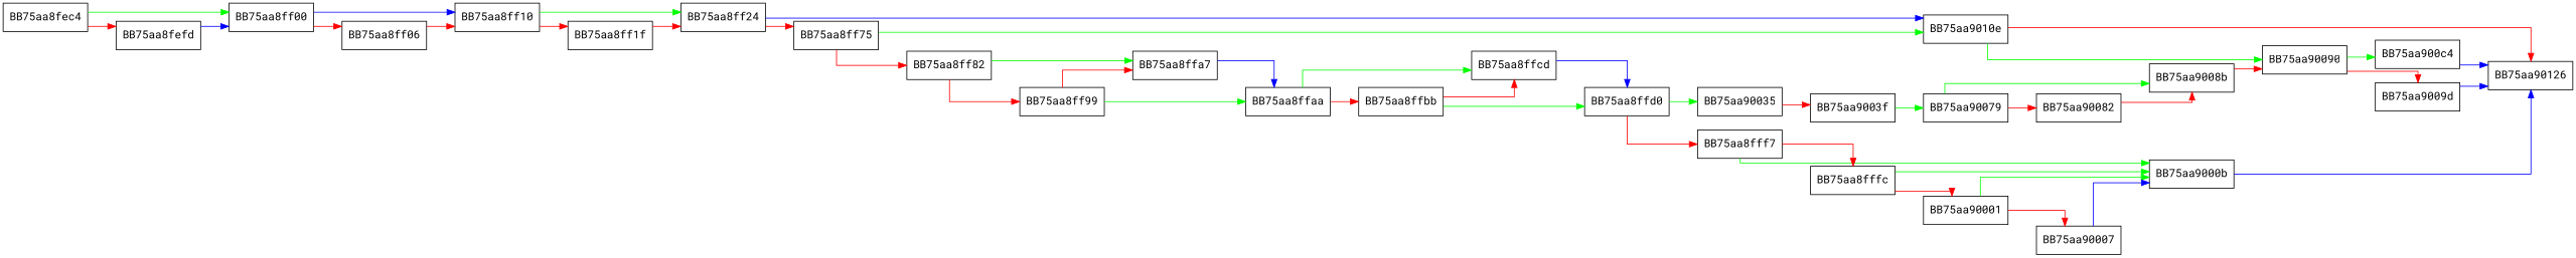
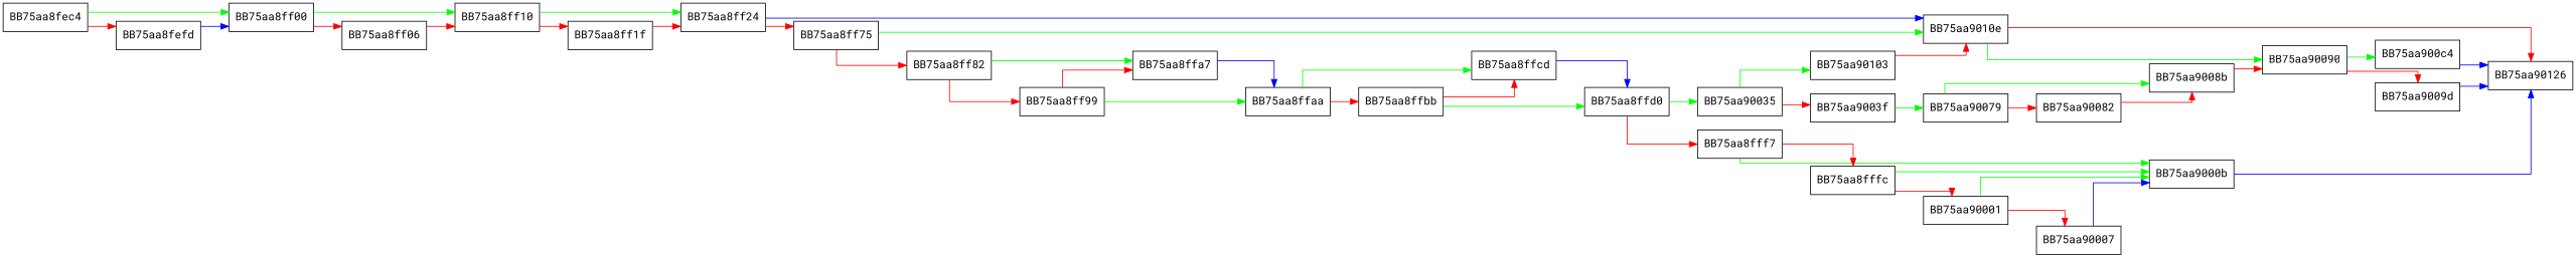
  digraph {
    fontname="Roboto Mono"
    rankdir=LR
    splines=ortho
    node [fontname="Roboto Mono" shape=box]
    edge [color=red fontname="Roboto Mono"]
    BB75aa8fec4
    BB75aa8ff00
    BB75aa8fefd
    BB75aa8ff10
    BB75aa8ff06
    BB75aa8ff24
    BB75aa8ff1f
    BB75aa9010e
    BB75aa8ff75
    n10 [label=BB75aa90126]
    BB75aa90090
    BB75aa8ff82
    BB75aa8ffa7
    BB75aa8ff99
    BB75aa8ffaa
    BB75aa8ffcd
    BB75aa8ffbb
    BB75aa8ffd0
    BB75aa90035
    BB75aa8fff7
+   BB75aa90103
    BB75aa9003f
    BB75aa9000b
    BB75aa8fffc
    BB75aa90079
    BB75aa90001
    BB75aa90007
    BB75aa9008b
    BB75aa90082
    BB75aa900c4
    BB75aa9009d
    BB75aa8fec4 -> BB75aa8ff00 [color=green]
    BB75aa8fec4 -> BB75aa8fefd
-   BB75aa8ff00 -> BB75aa8ff10 [color=blue]
+   BB75aa8ff00 -> BB75aa8ff10 [color=green]
    BB75aa8ff00 -> BB75aa8ff06
    BB75aa8fefd -> BB75aa8ff00 [color=blue]
    BB75aa8ff10 -> BB75aa8ff24 [color=green]
    BB75aa8ff10 -> BB75aa8ff1f
    BB75aa8ff06 -> BB75aa8ff10
    BB75aa8ff24 -> BB75aa9010e [color=blue]
    BB75aa8ff24 -> BB75aa8ff75
    BB75aa8ff1f -> BB75aa8ff24
    BB75aa9010e -> n10
    BB75aa9010e -> BB75aa90090 [color=green]
    BB75aa8ff75 -> BB75aa9010e [color=green]
    BB75aa8ff75 -> BB75aa8ff82
    BB75aa90090 -> BB75aa900c4 [color=green]
    BB75aa90090 -> BB75aa9009d
    BB75aa8ff82 -> BB75aa8ffa7 [color=green]
    BB75aa8ff82 -> BB75aa8ff99
    BB75aa8ffa7 -> BB75aa8ffaa [color=blue]
    BB75aa8ff99 -> BB75aa8ffa7
    BB75aa8ff99 -> BB75aa8ffaa [color=green]
    BB75aa8ffaa -> BB75aa8ffcd [color=green]
    BB75aa8ffaa -> BB75aa8ffbb
    BB75aa8ffcd -> BB75aa8ffd0 [color=blue]
    BB75aa8ffbb -> BB75aa8ffcd
    BB75aa8ffbb -> BB75aa8ffd0 [color=green]
    BB75aa8ffd0 -> BB75aa90035 [color=green]
    BB75aa8ffd0 -> BB75aa8fff7
+   BB75aa90035 -> BB75aa90103 [color=green]
    BB75aa90035 -> BB75aa9003f
    BB75aa8fff7 -> BB75aa9000b [color=green]
    BB75aa8fff7 -> BB75aa8fffc
+   BB75aa90103 -> BB75aa9010e
    BB75aa9003f -> BB75aa90079 [color=green]
    BB75aa9000b -> n10 [color=blue]
    BB75aa8fffc -> BB75aa9000b [color=green]
    BB75aa8fffc -> BB75aa90001
    BB75aa90079 -> BB75aa9008b [color=green]
    BB75aa90079 -> BB75aa90082
    BB75aa90001 -> BB75aa9000b [color=green]
    BB75aa90001 -> BB75aa90007
    BB75aa90007 -> BB75aa9000b [color=blue]
    BB75aa9008b -> BB75aa90090
    BB75aa90082 -> BB75aa9008b
    BB75aa900c4 -> n10 [color=blue]
    BB75aa9009d -> n10 [color=blue]
  }
